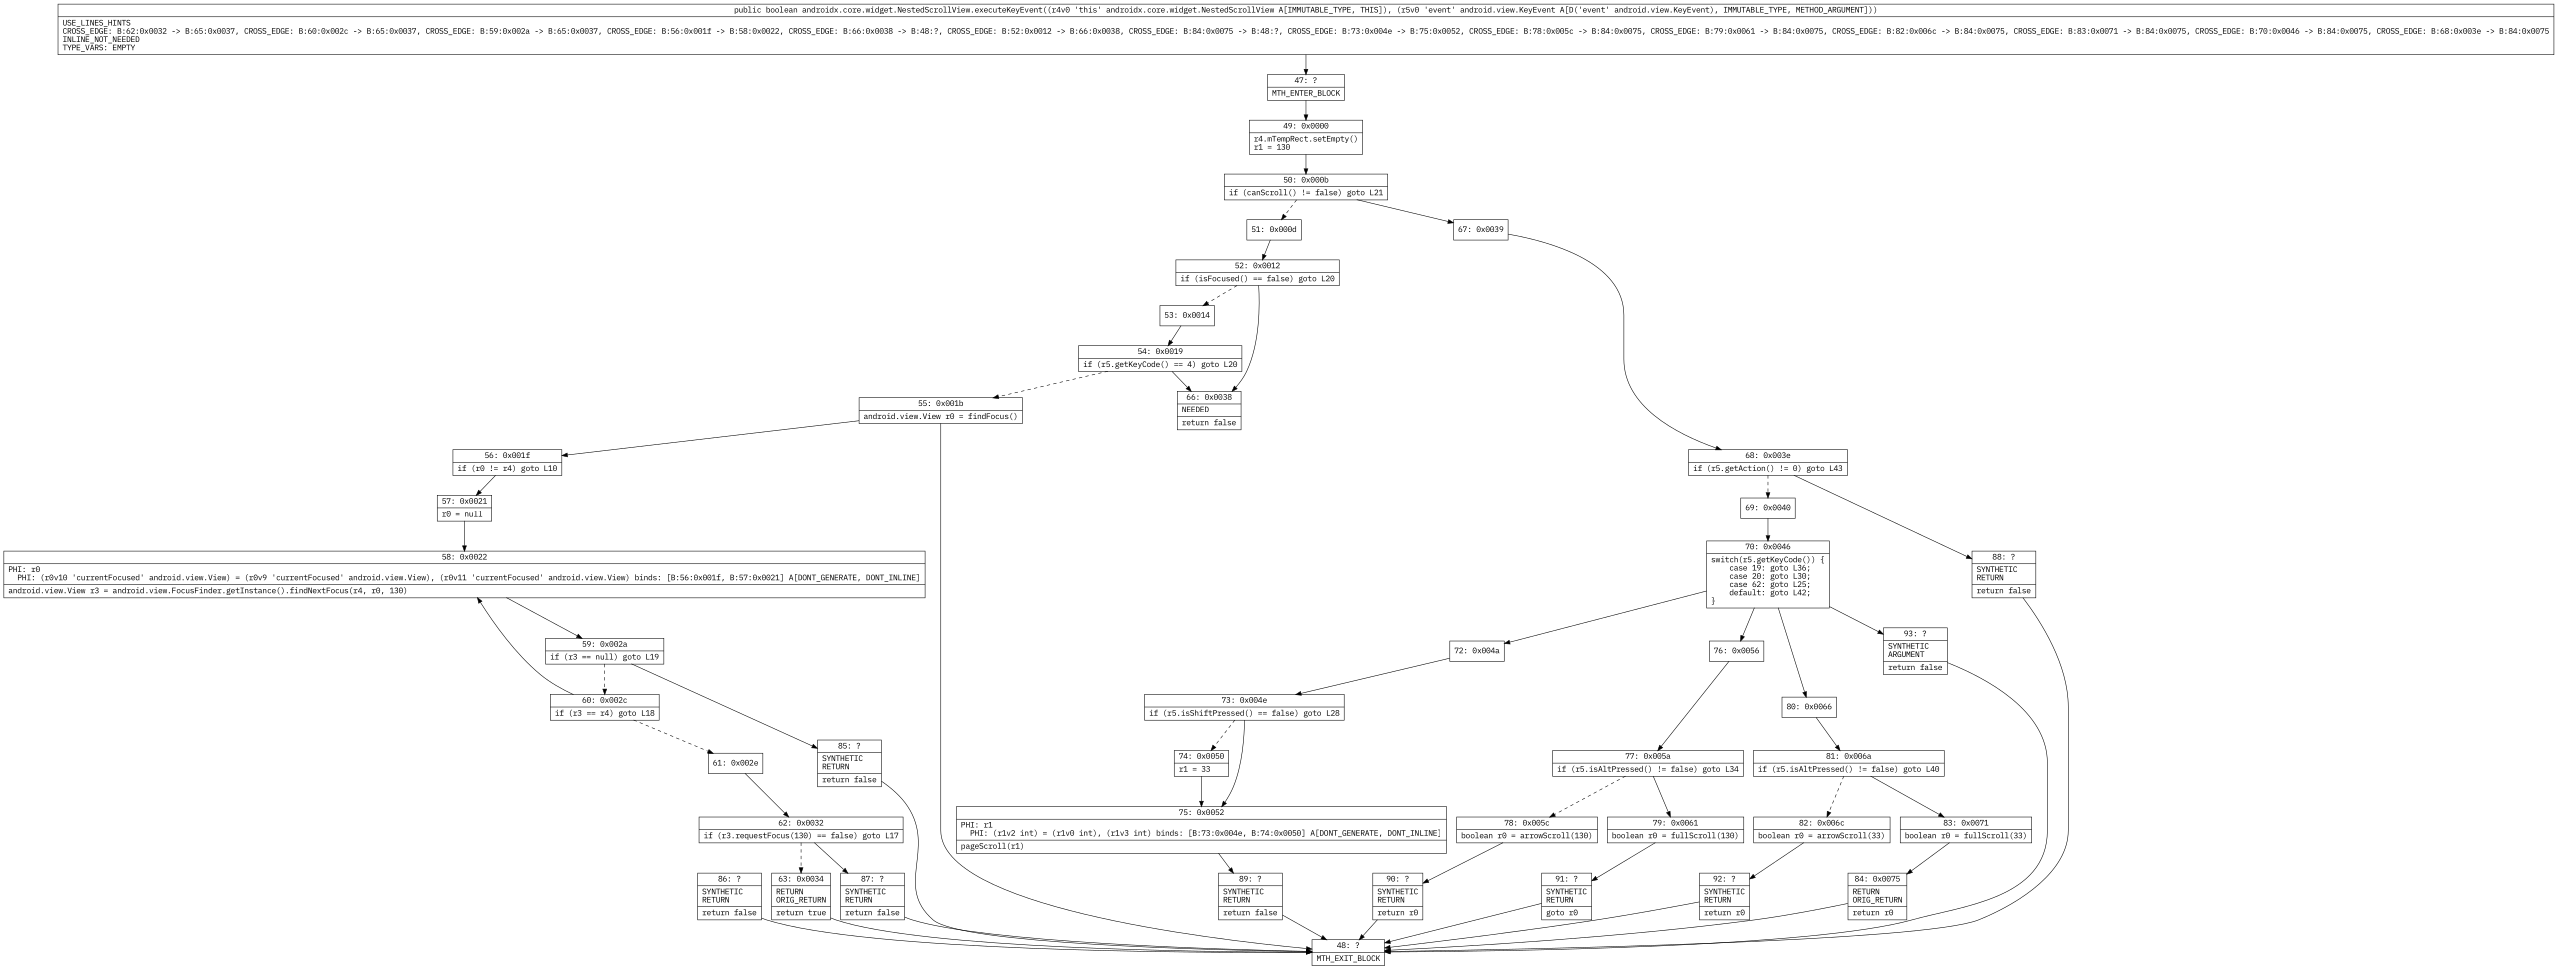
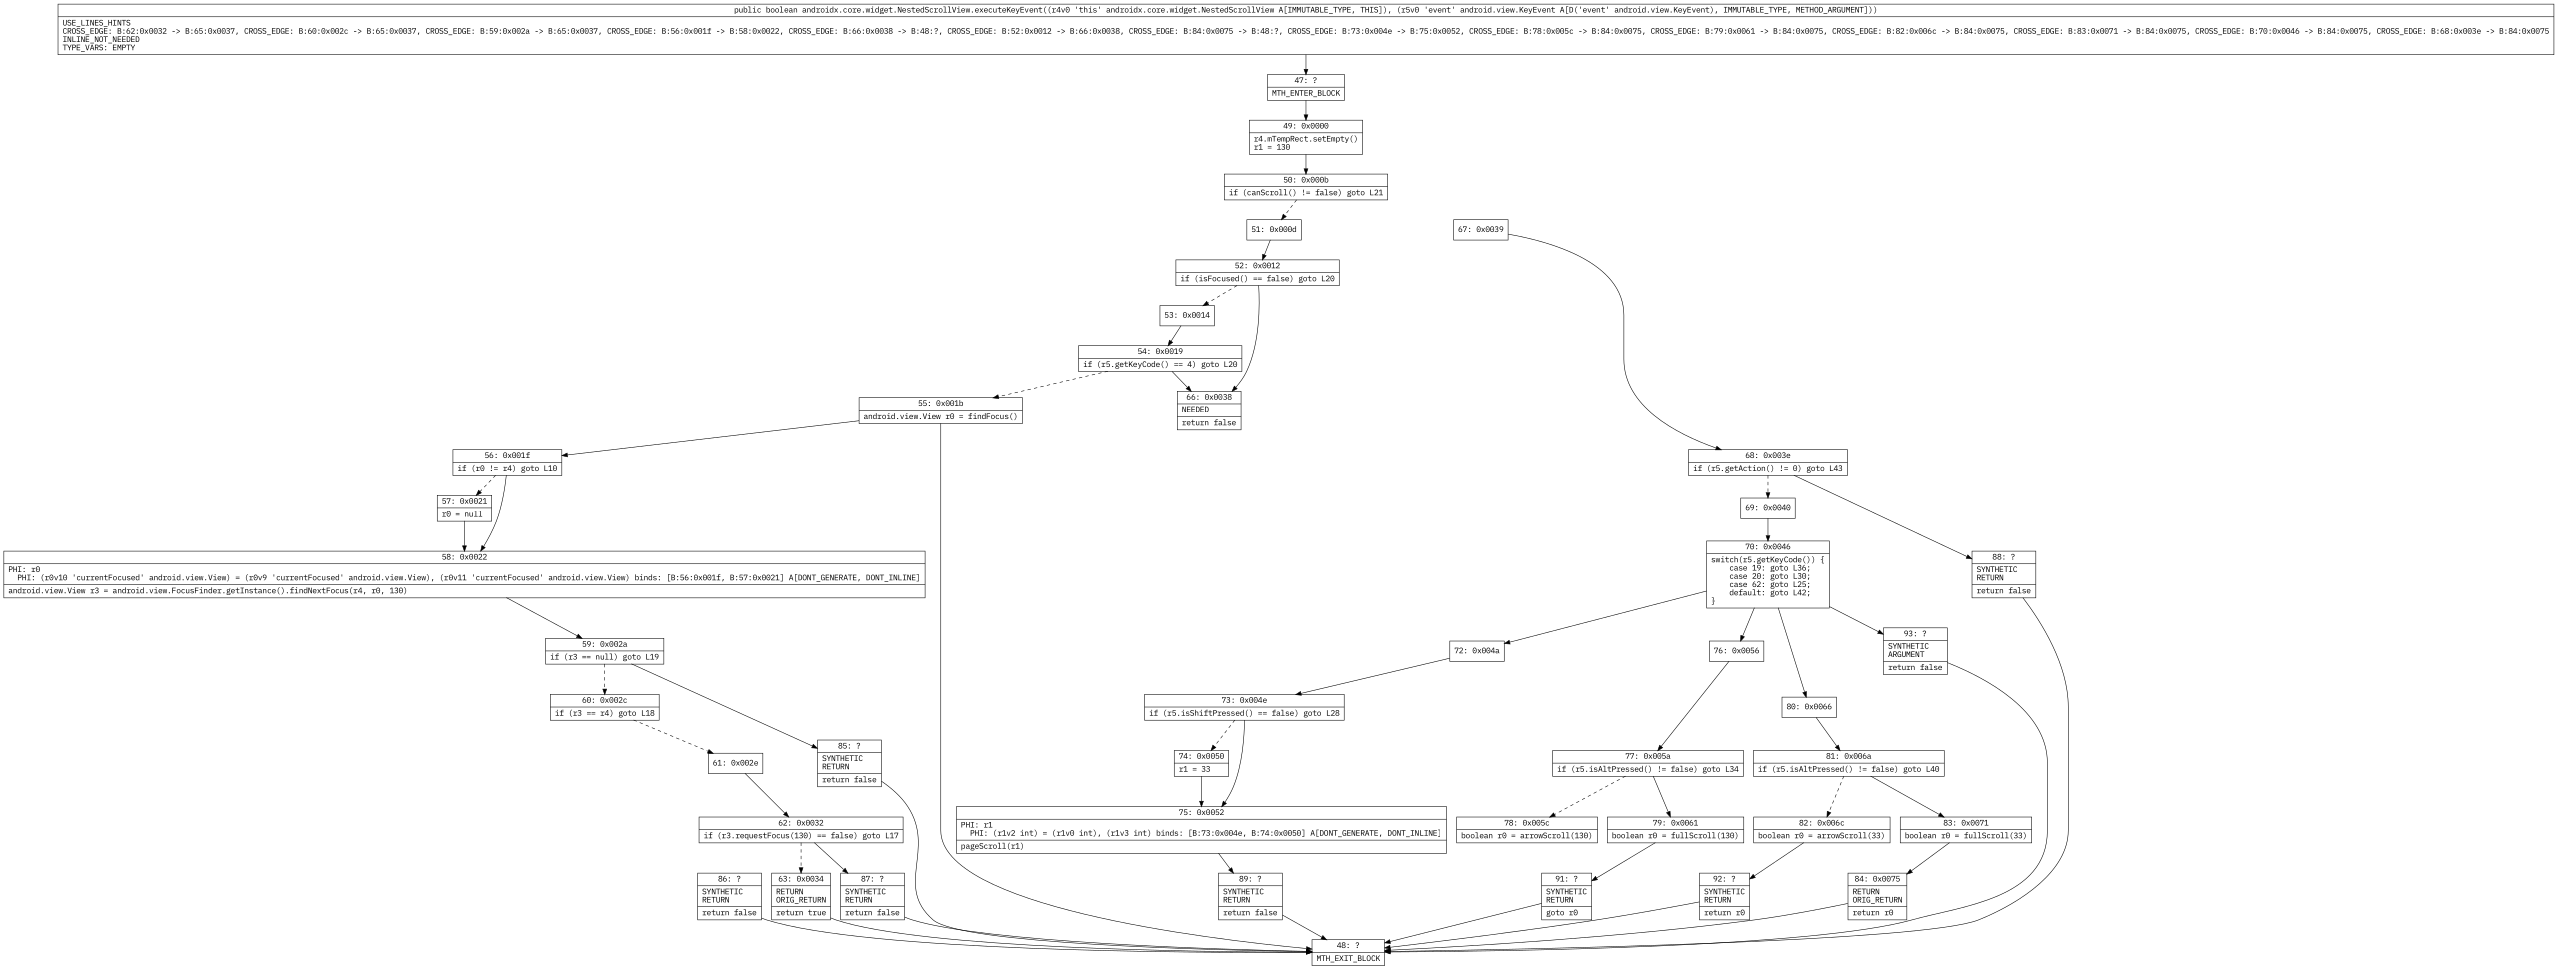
  digraph {
    fontname="IBM Plex Mono"
    node [fontname="IBM Plex Mono" shape=record]
    edge [fontname="IBM Plex Mono"]
    n1 [label="{47\:\ ?|MTH_ENTER_BLOCK\l}"]
    n2 [label="{49\:\ 0x0000|r4.mTempRect.setEmpty()\lr1 = 130\l}"]
    n3 [label="{50\:\ 0x000b|if (canScroll() != false) goto L21\l}"]
    n4 [label="{51\:\ 0x000d}"]
    n5 [label="{67\:\ 0x0039}"]
    n6 [label="{52\:\ 0x0012|if (isFocused() == false) goto L20\l}"]
    n7 [label="{68\:\ 0x003e|if (r5.getAction() != 0) goto L43\l}"]
    n8 [label="{53\:\ 0x0014}"]
    n9 [label="{66\:\ 0x0038|NEEDED\l|return false\l}"]
    n10 [label="{54\:\ 0x0019|if (r5.getKeyCode() == 4) goto L20\l}"]
    n11 [label="{55\:\ 0x001b|android.view.View r0 = findFocus()\l}"]
    n12 [label="{56\:\ 0x001f|if (r0 != r4) goto L10\l}"]
    n13 [label="{48\:\ ?|MTH_EXIT_BLOCK\l}"]
    n14 [label="{57\:\ 0x0021|r0 = null\l}"]
    n15 [label="{58\:\ 0x0022|PHI: r0 \l  PHI: (r0v10 'currentFocused' android.view.View) = (r0v9 'currentFocused' android.view.View), (r0v11 'currentFocused' android.view.View) binds: [B:56:0x001f, B:57:0x0021] A[DONT_GENERATE, DONT_INLINE]\l|android.view.View r3 = android.view.FocusFinder.getInstance().findNextFocus(r4, r0, 130)\l}"]
    n16 [label="{59\:\ 0x002a|if (r3 == null) goto L19\l}"]
    n17 [label="{60\:\ 0x002c|if (r3 == r4) goto L18\l}"]
    n18 [label="{85\:\ ?|SYNTHETIC\lRETURN\l|return false\l}"]
    n19 [label="{61\:\ 0x002e}"]
    n20 [label="{62\:\ 0x0032|if (r3.requestFocus(130) == false) goto L17\l}"]
    n21 [label="{86\:\ ?|SYNTHETIC\lRETURN\l|return false\l}"]
    n22 [label="{63\:\ 0x0034|RETURN\lORIG_RETURN\l|return true\l}"]
    n23 [label="{87\:\ ?|SYNTHETIC\lRETURN\l|return false\l}"]
    n24 [label="{69\:\ 0x0040}"]
    n25 [label="{88\:\ ?|SYNTHETIC\lRETURN\l|return false\l}"]
    n26 [label="{70\:\ 0x0046|switch(r5.getKeyCode()) \{\l    case 19: goto L36;\l    case 20: goto L30;\l    case 62: goto L25;\l    default: goto L42;\l\}\l}"]
    n27 [label="{72\:\ 0x004a}"]
    n28 [label="{76\:\ 0x0056}"]
    n29 [label="{80\:\ 0x0066}"]
    n30 [label="{93\:\ ?|SYNTHETIC\lARGUMENT\l|return false\l}"]
    n31 [label="{73\:\ 0x004e|if (r5.isShiftPressed() == false) goto L28\l}"]
    n32 [label="{77\:\ 0x005a|if (r5.isAltPressed() != false) goto L34\l}"]
    n33 [label="{81\:\ 0x006a|if (r5.isAltPressed() != false) goto L40\l}"]
    n34 [label="{74\:\ 0x0050|r1 = 33\l}"]
    n35 [label="{75\:\ 0x0052|PHI: r1 \l  PHI: (r1v2 int) = (r1v0 int), (r1v3 int) binds: [B:73:0x004e, B:74:0x0050] A[DONT_GENERATE, DONT_INLINE]\l|pageScroll(r1)\l}"]
    n36 [label="{89\:\ ?|SYNTHETIC\lRETURN\l|return false\l}"]
    n37 [label="{78\:\ 0x005c|boolean r0 = arrowScroll(130)\l}"]
    n38 [label="{79\:\ 0x0061|boolean r0 = fullScroll(130)\l}"]
-   n39 [label="{90\:\ ?|SYNTHETIC\lRETURN\l|return r0\l}"]
    n40 [label="{91\:\ ?|SYNTHETIC\lRETURN\l|goto r0\l}"]
    n41 [label="{82\:\ 0x006c|boolean r0 = arrowScroll(33)\l}"]
    n42 [label="{83\:\ 0x0071|boolean r0 = fullScroll(33)\l}"]
    n43 [label="{92\:\ ?|SYNTHETIC\lRETURN\l|return r0\l}"]
    n44 [label="{84\:\ 0x0075|RETURN\lORIG_RETURN\l|return r0\l}"]
    n45 [label="{public boolean androidx.core.widget.NestedScrollView.executeKeyEvent((r4v0 'this' androidx.core.widget.NestedScrollView A[IMMUTABLE_TYPE, THIS]), (r5v0 'event' android.view.KeyEvent A[D('event' android.view.KeyEvent), IMMUTABLE_TYPE, METHOD_ARGUMENT]))  | USE_LINES_HINTS\lCROSS_EDGE: B:62:0x0032 \-\> B:65:0x0037, CROSS_EDGE: B:60:0x002c \-\> B:65:0x0037, CROSS_EDGE: B:59:0x002a \-\> B:65:0x0037, CROSS_EDGE: B:56:0x001f \-\> B:58:0x0022, CROSS_EDGE: B:66:0x0038 \-\> B:48:?, CROSS_EDGE: B:52:0x0012 \-\> B:66:0x0038, CROSS_EDGE: B:84:0x0075 \-\> B:48:?, CROSS_EDGE: B:73:0x004e \-\> B:75:0x0052, CROSS_EDGE: B:78:0x005c \-\> B:84:0x0075, CROSS_EDGE: B:79:0x0061 \-\> B:84:0x0075, CROSS_EDGE: B:82:0x006c \-\> B:84:0x0075, CROSS_EDGE: B:83:0x0071 \-\> B:84:0x0075, CROSS_EDGE: B:70:0x0046 \-\> B:84:0x0075, CROSS_EDGE: B:68:0x003e \-\> B:84:0x0075\lINLINE_NOT_NEEDED\lTYPE_VARS: EMPTY\l}"]
    n1 -> n2
    n2 -> n3
    n3 -> n4 [style=dashed]
-   n3 -> n5
    n4 -> n6
    n5 -> n7
    n6 -> n8 [style=dashed]
    n6 -> n9
    n7 -> n24 [style=dashed]
    n7 -> n25
    n8 -> n10
    n10 -> n9
    n10 -> n11 [style=dashed]
    n11 -> n12
    n11 -> n13
-   n12 -> n14 [style=solid]
-   n17 -> n15
+   n12 -> n14 [style=dashed]
+   n12 -> n15
    n14 -> n15
    n15 -> n16
    n16 -> n17 [style=dashed]
    n16 -> n18
    n17 -> n19 [style=dashed]
    n18 -> n13
    n19 -> n20
    n20 -> n22 [style=dashed]
    n20 -> n23
    n21 -> n13
    n22 -> n13
    n23 -> n13
    n24 -> n26
    n25 -> n13
    n26 -> n27
    n26 -> n28
    n26 -> n29
    n26 -> n30
    n27 -> n31
    n28 -> n32
    n29 -> n33
    n30 -> n13
    n31 -> n34 [style=dashed]
    n31 -> n35
    n32 -> n37 [style=dashed]
    n32 -> n38
    n33 -> n41 [style=dashed]
    n33 -> n42
    n34 -> n35
    n35 -> n36
    n36 -> n13
-   n37 -> n39
    n38 -> n40
-   n39 -> n13
    n40 -> n13
    n41 -> n43
    n42 -> n44
    n43 -> n13
    n44 -> n13
    n45 -> n1
  }
